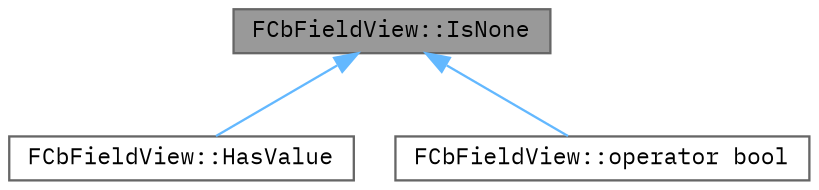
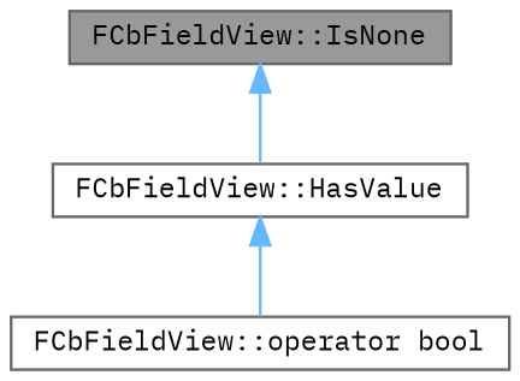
  digraph {
    fontname="IBM Plex Mono"
    rankdir=TB
    node [color=grey40 fillcolor=white fontname="IBM Plex Mono" fontsize=10 shape=box style=filled]
    edge [color=steelblue1 dir=back fontname="IBM Plex Mono" fontsize=10 labelfontname=Helvetica labelfontsize=10 style=solid]
    n1 [color=gray40 fillcolor=grey60 fontcolor=black height=0.2 label="FCbFieldView::IsNone" width=0.4]
    n2 [height=0.2 label="FCbFieldView::HasValue" width=0.4]
    n3 [height=0.2 label="FCbFieldView::operator bool" width=0.4]
    n1 -> n2
-   n1 -> n3
+   n2 -> n3
  }
